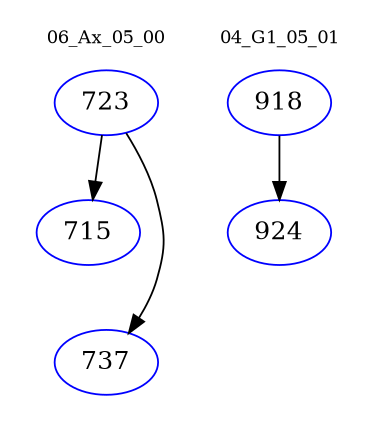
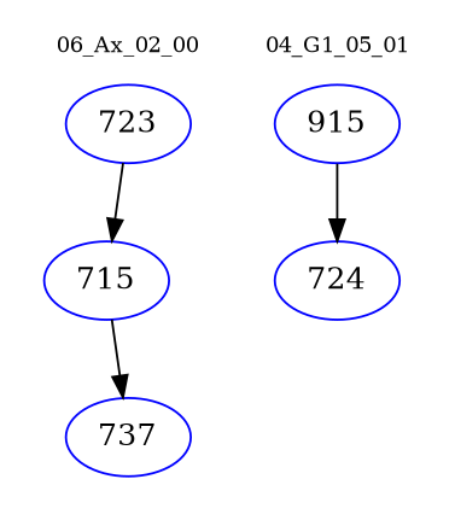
  digraph {
    node [color=blue]
    edge [color=black]
    n1 [label=723]
    n2 [label=715]
    n3 [label=737]
-   n4 [label=918]
-   n5 [label=924]
+   n4 [label=915]
+   n5 [label=724]
    subgraph cluster_1 {
      color=white
      fontsize=10
-     label="06_Ax_05_00"
+     label="06_Ax_02_00"
      n1
      n2
      n3
    }
    subgraph cluster_2 {
      color=white
      fontsize=10
      label="04_G1_05_01"
      n4
      n5
    }
    n1 -> n2
-   n1 -> n3
+   n2 -> n3
    n4 -> n5
  }
